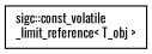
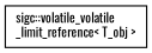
  digraph {
    rankdir=LR
    fontname=Oswald
-   n1 [color=black fillcolor=white fontname=Oswald fontsize=10 height=0.2 label="sigc::const_volatile\l_limit_reference\< T_obj \>" shape=record style=filled width=0.4]
+   n1 [color=black fillcolor=white fontname=Oswald fontsize=10 height=0.2 label="sigc::volatile_volatile\l_limit_reference\< T_obj \>" shape=record style=filled width=0.4]
  }
